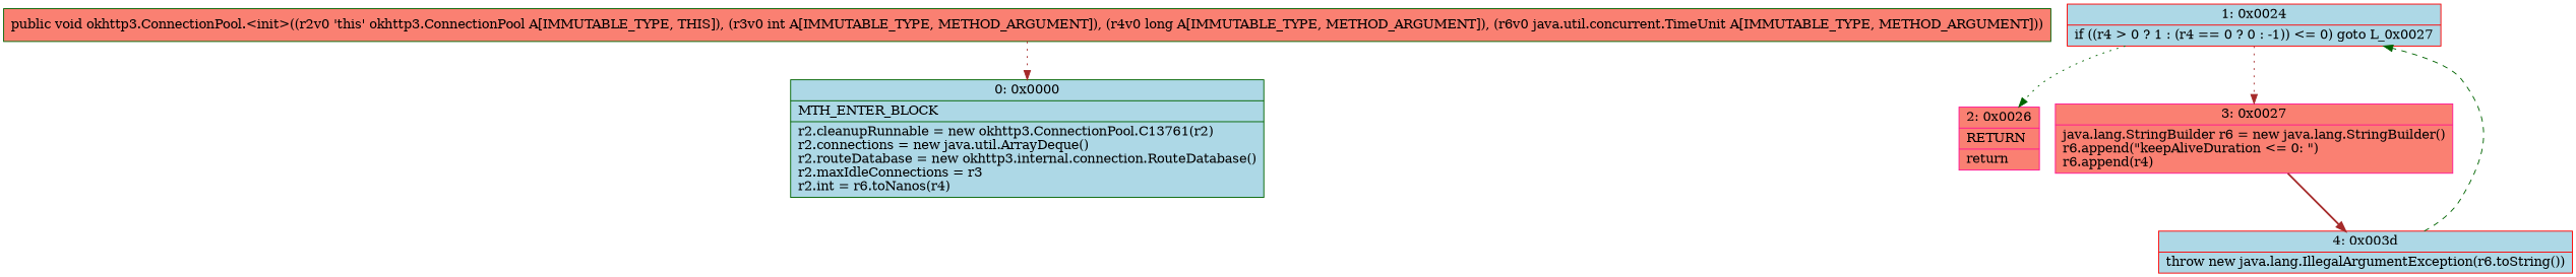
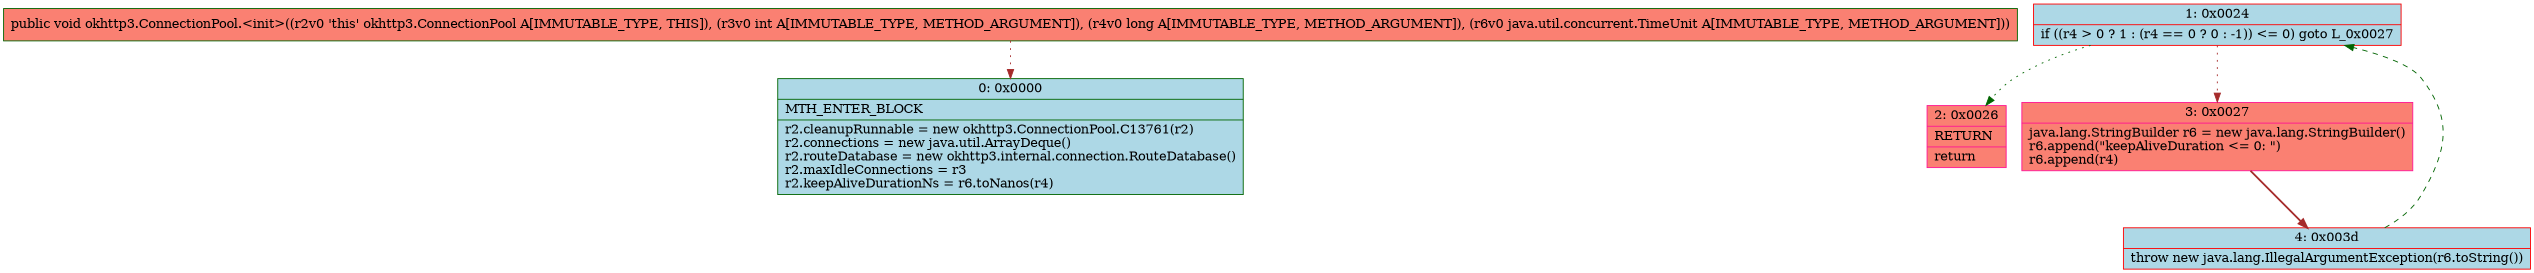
  digraph {
    fontname="DejaVu Serif"
    node [color=darkgreen fillcolor=lightblue fontname="DejaVu Serif" shape=record style=filled]
    edge [color=brown fontname="DejaVu Serif" style=dotted]
-   n1 [label="{0\:\ 0x0000|MTH_ENTER_BLOCK\l|r2.cleanupRunnable = new okhttp3.ConnectionPool.C13761(r2)\lr2.connections = new java.util.ArrayDeque()\lr2.routeDatabase = new okhttp3.internal.connection.RouteDatabase()\lr2.maxIdleConnections = r3\lr2.int = r6.toNanos(r4)\l}"]
+   n1 [label="{0\:\ 0x0000|MTH_ENTER_BLOCK\l|r2.cleanupRunnable = new okhttp3.ConnectionPool.C13761(r2)\lr2.connections = new java.util.ArrayDeque()\lr2.routeDatabase = new okhttp3.internal.connection.RouteDatabase()\lr2.maxIdleConnections = r3\lr2.keepAliveDurationNs = r6.toNanos(r4)\l}"]
    n2 [color=red label="{1\:\ 0x0024|if ((r4 \> 0 ? 1 : (r4 == 0 ? 0 : \-1)) \<= 0) goto L_0x0027\l}"]
    n3 [color=deeppink fillcolor=salmon label="{2\:\ 0x0026|RETURN\l|return\l}"]
    n4 [color=deeppink fillcolor=salmon label="{3\:\ 0x0027|java.lang.StringBuilder r6 = new java.lang.StringBuilder()\lr6.append(\"keepAliveDuration \<= 0: \")\lr6.append(r4)\l}"]
    n5 [color=red label="{4\:\ 0x003d|throw new java.lang.IllegalArgumentException(r6.toString())\l}"]
    n6 [fillcolor=salmon label="{public void okhttp3.ConnectionPool.\<init\>((r2v0 'this' okhttp3.ConnectionPool A[IMMUTABLE_TYPE, THIS]), (r3v0 int A[IMMUTABLE_TYPE, METHOD_ARGUMENT]), (r4v0 long A[IMMUTABLE_TYPE, METHOD_ARGUMENT]), (r6v0 java.util.concurrent.TimeUnit A[IMMUTABLE_TYPE, METHOD_ARGUMENT])) }"]
    n2 -> n3 [color=darkgreen]
    n2 -> n4
    n4 -> n5 [style=bold]
    n5 -> n2 [color=darkgreen style=dashed]
    n6 -> n1
  }
